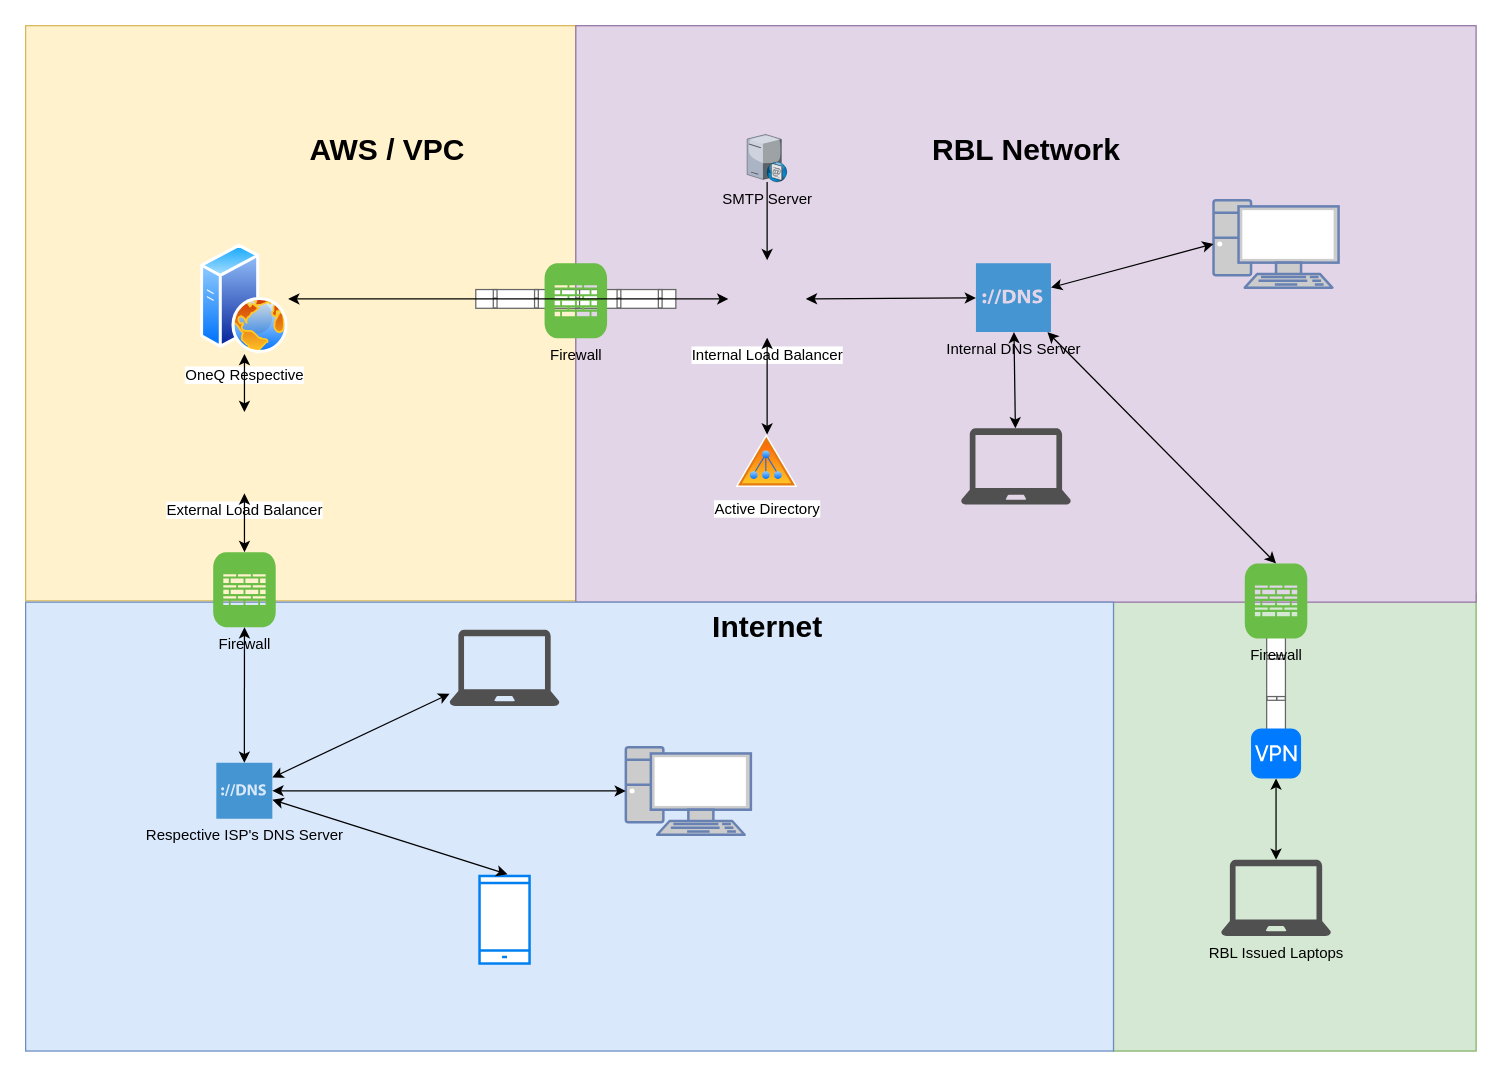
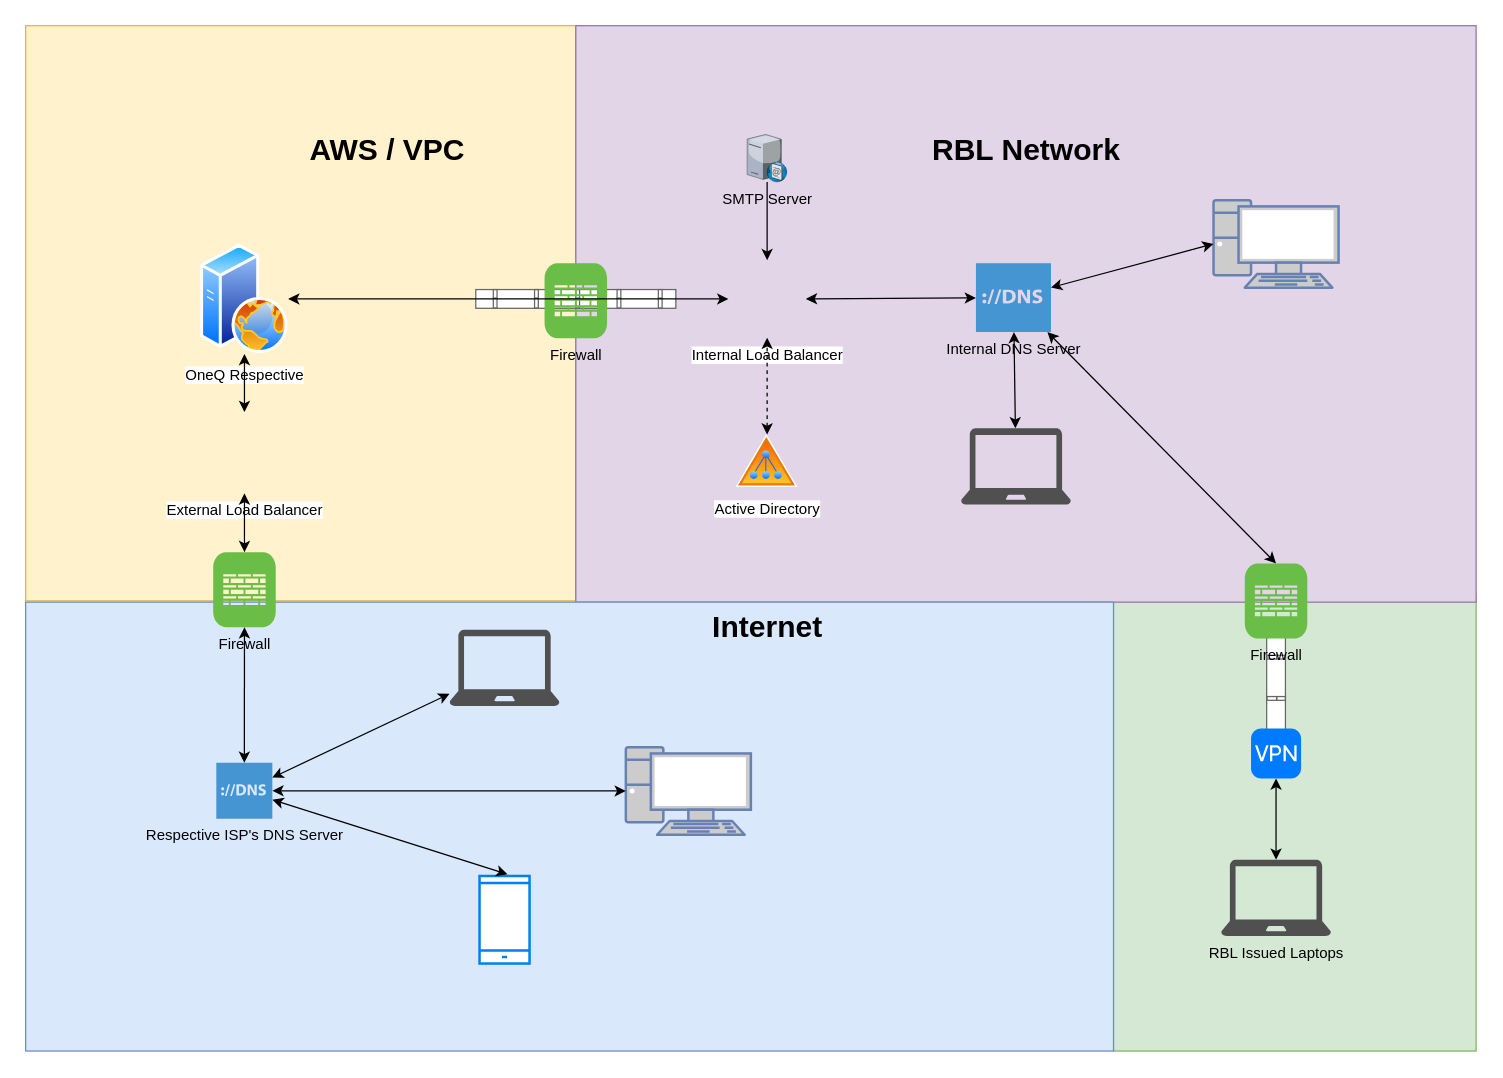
  <mxCell id="0" />
  <mxCell id="1" parent="0" />
  <mxCell id="2" value="" style="rounded=0;whiteSpace=wrap;html=1;fillColor=#d5e8d4;strokeColor=#82b366;" parent="1" vertex="1"><mxGeometry x="890" y="474" width="290" height="366" as="geometry" /></mxCell>
  <mxCell id="3" value="" style="rounded=0;whiteSpace=wrap;html=1;fillColor=#fff2cc;strokeColor=#d6b656;" parent="1" vertex="1"><mxGeometry width="440" height="460" as="geometry" x="20" y="20" /></mxCell>
  <mxCell id="4" value="" style="rounded=0;whiteSpace=wrap;html=1;fillColor=#e1d5e7;strokeColor=#9673a6;" parent="1" vertex="1"><mxGeometry x="460" width="720" height="461" as="geometry" y="20" /></mxCell>
  <mxCell id="5" value="" style="rounded=0;whiteSpace=wrap;html=1;fillColor=#dae8fc;strokeColor=#6c8ebf;" parent="1" vertex="1"><mxGeometry y="481" width="870" height="359" as="geometry" x="20" /></mxCell>
  <mxCell id="6" value="" style="strokeColor=#666666;html=1;labelPosition=right;align=left;spacingLeft=15;shadow=0;dashed=0;fillColor=#ffffff;outlineConnect=0;shape=mxgraph.rackGeneral.horCableDuct;rotation=90;" parent="1" vertex="1"><mxGeometry x="970" y="549" width="100" height="15" as="geometry" /></mxCell>
  <mxCell id="7" value="OneQ Respective" style="aspect=fixed;perimeter=ellipsePerimeter;html=1;align=center;shadow=0;dashed=0;spacingTop=3;image;image=img/lib/active_directory/web_server.svg;" parent="1" vertex="1"><mxGeometry x="160" y="194.5" width="70" height="88" as="geometry" /></mxCell>
  <mxCell id="8" value="External Load Balancer" style="shape=image;html=1;verticalAlign=top;verticalLabelPosition=bottom;labelBackgroundColor=#ffffff;imageAspect=0;aspect=fixed;image=https://cdn2.iconfinder.com/data/icons/amazon-aws-stencils/100/Compute__Networking_copy_Elastic_Load_Balancing-128.png;rotation=0;" parent="1" vertex="1"><mxGeometry x="162.5" y="329" width="65" height="65" as="geometry" /></mxCell>
  <mxCell id="9" value="" style="endArrow=classic;startArrow=classic;html=1;entryX=0.5;entryY=1;entryDx=0;entryDy=0;exitX=0.5;exitY=0;exitDx=0;exitDy=0;" parent="1" source="8" target="7" edge="1"><mxGeometry width="50" height="50" relative="1" as="geometry"><mxPoint x="130" y="550" as="sourcePoint" /><mxPoint x="180" y="500" as="targetPoint" /></mxGeometry></mxCell>
  <mxCell id="10" value="Internal Load Balancer" style="shape=image;html=1;verticalAlign=top;verticalLabelPosition=bottom;labelBackgroundColor=#ffffff;imageAspect=0;aspect=fixed;image=https://cdn2.iconfinder.com/data/icons/amazon-aws-stencils/100/Compute__Networking_copy_Elastic_Load_Balancing-128.png;rotation=0;" parent="1" vertex="1"><mxGeometry x="582" y="207.5" width="62" height="62" as="geometry" /></mxCell>
  <mxCell id="11" value="Internal DNS Server" style="shadow=0;dashed=0;html=1;strokeColor=none;fillColor=#4495D1;labelPosition=center;verticalLabelPosition=bottom;verticalAlign=top;align=center;outlineConnect=0;shape=mxgraph.veeam.dns;" parent="1" vertex="1"><mxGeometry x="780" y="210" width="60" height="55" as="geometry" /></mxCell>
  <mxCell id="12" value="" style="endArrow=classic;startArrow=classic;html=1;entryX=1;entryY=0.5;entryDx=0;entryDy=0;" parent="1" source="11" target="10" edge="1"><mxGeometry width="50" height="50" relative="1" as="geometry"><mxPoint x="579" y="610" as="sourcePoint" /><mxPoint x="629" y="560" as="targetPoint" /></mxGeometry></mxCell>
  <mxCell id="13" value="" style="fontColor=#0066CC;verticalAlign=top;verticalLabelPosition=bottom;labelPosition=center;align=center;html=1;outlineConnect=0;fillColor=#CCCCCC;strokeColor=#6881B3;gradientColor=none;gradientDirection=north;strokeWidth=2;shape=mxgraph.networks.pc;" parent="1" vertex="1"><mxGeometry x="970" y="159.5" width="100" height="70" as="geometry" /></mxCell>
  <mxCell id="14" value="" style="endArrow=classic;startArrow=classic;html=1;entryX=0;entryY=0.5;entryDx=0;entryDy=0;entryPerimeter=0;" parent="1" source="11" target="13" edge="1"><mxGeometry width="50" height="50" relative="1" as="geometry"><mxPoint x="890" y="240" as="sourcePoint" /><mxPoint x="970" y="209" as="targetPoint" /></mxGeometry></mxCell>
  <mxCell id="15" value="" style="endArrow=classic;startArrow=classic;html=1;" parent="1" source="11" target="26" edge="1"><mxGeometry width="50" height="50" relative="1" as="geometry"><mxPoint x="620" y="284.198" as="sourcePoint" /><mxPoint x="762" y="330" as="targetPoint" /></mxGeometry></mxCell>
  <mxCell id="16" value="" style="endArrow=classic;startArrow=classic;html=1;" parent="1" source="25" target="39" edge="1"><mxGeometry width="50" height="50" relative="1" as="geometry"><mxPoint x="1020" y="584.5" as="sourcePoint" /><mxPoint x="1020" y="708.4" as="targetPoint" /></mxGeometry></mxCell>
  <mxCell id="17" value="Firewall" style="verticalLabelPosition=bottom;html=1;fillColor=#6ABD46;verticalAlign=top;align=center;points=[[0.06,0.06,0],[0.94,0.06,0],[0.94,0.94,0],[0.06,0.94,0],[0.25,0,0],[0.5,0,0],[0.75,0,0],[1,0.25,0],[1,0.5,0],[1,0.75,0],[0.75,1,0],[0.5,1,0],[0.25,1,0],[0,0.75,0],[0,0.5,0],[0,0.25,0]];pointerEvents=1;shape=mxgraph.cisco_safe.architecture.firewall;" parent="1" vertex="1"><mxGeometry x="995" y="450" width="50" height="60" as="geometry" /></mxCell>
  <mxCell id="18" value="" style="endArrow=classic;startArrow=classic;html=1;exitX=0.5;exitY=0;exitDx=0;exitDy=0;exitPerimeter=0;" parent="1" source="17" target="11" edge="1"><mxGeometry width="50" height="50" relative="1" as="geometry"><mxPoint x="790" y="310" as="sourcePoint" /><mxPoint x="840" y="260" as="targetPoint" /></mxGeometry></mxCell>
  <mxCell id="19" value="" style="fontColor=#0066CC;verticalAlign=top;verticalLabelPosition=bottom;labelPosition=center;align=center;html=1;outlineConnect=0;fillColor=#CCCCCC;strokeColor=#6881B3;gradientColor=none;gradientDirection=north;strokeWidth=2;shape=mxgraph.networks.pc;" parent="1" vertex="1"><mxGeometry x="500" y="597" width="100" height="70" as="geometry" /></mxCell>
  <mxCell id="20" value="" style="html=1;verticalLabelPosition=bottom;align=center;labelBackgroundColor=#ffffff;verticalAlign=top;strokeWidth=2;strokeColor=#0080F0;fillColor=#ffffff;shadow=0;dashed=0;shape=mxgraph.ios7.icons.smartphone;" parent="1" vertex="1"><mxGeometry x="383" y="700" width="40" height="70" as="geometry" /></mxCell>
  <mxCell id="21" value="" style="pointerEvents=1;shadow=0;dashed=0;html=1;strokeColor=none;fillColor=#505050;labelPosition=center;verticalLabelPosition=bottom;verticalAlign=top;outlineConnect=0;align=center;shape=mxgraph.office.devices.laptop;" parent="1" vertex="1"><mxGeometry x="359" y="503" width="88" height="61" as="geometry" /></mxCell>
  <mxCell id="22" value="AWS / VPC" style="text;strokeColor=none;fillColor=none;html=1;fontSize=24;fontStyle=1;verticalAlign=middle;align=center;" parent="1" vertex="1"><mxGeometry x="259" y="100" width="100" height="40" as="geometry" /></mxCell>
  <mxCell id="23" value="RBL Network" style="text;strokeColor=none;fillColor=none;html=1;fontSize=24;fontStyle=1;verticalAlign=middle;align=center;" parent="1" vertex="1"><mxGeometry x="770" y="100" width="100" height="40" as="geometry" /></mxCell>
  <mxCell id="24" value="Internet" style="text;strokeColor=none;fillColor=none;html=1;fontSize=24;fontStyle=1;verticalAlign=middle;align=center;" parent="1" vertex="1"><mxGeometry x="563" y="481" width="100" height="40" as="geometry" /></mxCell>
  <mxCell id="25" value="" style="html=1;strokeWidth=1;shadow=0;dashed=0;shape=mxgraph.ios7.misc.vpn;fillColor=#007AFF;strokeColor=none;buttonText=;strokeColor2=#222222;fontColor=#222222;fontSize=8;verticalLabelPosition=bottom;verticalAlign=top;align=center;" parent="1" vertex="1"><mxGeometry x="1000" y="582" width="40" height="40" as="geometry" /></mxCell>
  <mxCell id="26" value="" style="pointerEvents=1;shadow=0;dashed=0;html=1;strokeColor=none;fillColor=#505050;labelPosition=center;verticalLabelPosition=bottom;verticalAlign=top;outlineConnect=0;align=center;shape=mxgraph.office.devices.laptop;" parent="1" vertex="1"><mxGeometry x="768" y="342" width="88" height="61" as="geometry" /></mxCell>
  <mxCell id="27" value="" style="strokeColor=#666666;html=1;labelPosition=right;align=left;spacingLeft=15;shadow=0;dashed=0;fillColor=#ffffff;outlineConnect=0;shape=mxgraph.rackGeneral.horCableDuct;" parent="1" vertex="1"><mxGeometry x="380" y="231" width="160" height="15" as="geometry" /></mxCell>
  <mxCell id="28" value="Firewall" style="verticalLabelPosition=bottom;html=1;fillColor=#6ABD46;verticalAlign=top;align=center;points=[[0.06,0.06,0],[0.94,0.06,0],[0.94,0.94,0],[0.06,0.94,0],[0.25,0,0],[0.5,0,0],[0.75,0,0],[1,0.25,0],[1,0.5,0],[1,0.75,0],[0.75,1,0],[0.5,1,0],[0.25,1,0],[0,0.75,0],[0,0.5,0],[0,0.25,0]];pointerEvents=1;shape=mxgraph.cisco_safe.architecture.firewall;rotation=0;" parent="1" vertex="1"><mxGeometry x="435" y="210" width="50" height="60" as="geometry" /></mxCell>
  <mxCell id="29" value="" style="endArrow=classic;startArrow=classic;html=1;exitX=1;exitY=0.5;exitDx=0;exitDy=0;entryX=0;entryY=0.5;entryDx=0;entryDy=0;" parent="1" source="7" target="10" edge="1"><mxGeometry width="50" height="50" relative="1" as="geometry"><mxPoint x="250" y="238" as="sourcePoint" /><mxPoint x="520" y="238.808" as="targetPoint" /></mxGeometry></mxCell>
  <mxCell id="30" value="Respective ISP's DNS Server" style="shadow=0;dashed=0;html=1;strokeColor=none;fillColor=#4495D1;labelPosition=center;verticalLabelPosition=bottom;verticalAlign=top;align=center;outlineConnect=0;shape=mxgraph.veeam.dns;" parent="1" vertex="1"><mxGeometry x="172.5" y="609.5" width="44.8" height="44.8" as="geometry" /></mxCell>
  <mxCell id="31" value="Active Directory" style="aspect=fixed;perimeter=ellipsePerimeter;html=1;align=center;shadow=0;dashed=0;spacingTop=3;image;image=img/lib/active_directory/active_directory.svg;" parent="1" vertex="1"><mxGeometry x="588" y="347" width="50" height="42.5" as="geometry" /></mxCell>
- <mxCell id="32" value="" style="endArrow=classic;startArrow=classic;html=1;entryX=0.5;entryY=1;entryDx=0;entryDy=0;exitX=0.5;exitY=0;exitDx=0;exitDy=0;" parent="1" source="31" target="10" edge="1"><mxGeometry width="50" height="50" relative="1" as="geometry"><mxPoint x="420" y="850" as="sourcePoint" /><mxPoint x="470" y="800" as="targetPoint" /></mxGeometry></mxCell>
+ <mxCell id="32" value="" style="endArrow=classic;startArrow=classic;html=1;entryX=0.5;entryY=1;entryDx=0;entryDy=0;exitX=0.5;exitY=0;exitDx=0;exitDy=0;dashed=1;" parent="1" source="31" target="10" edge="1"><mxGeometry width="50" height="50" relative="1" as="geometry"><mxPoint x="420" y="850" as="sourcePoint" /><mxPoint x="470" y="800" as="targetPoint" /></mxGeometry></mxCell>
  <mxCell id="33" value="SMTP Server" style="verticalLabelPosition=bottom;aspect=fixed;html=1;verticalAlign=top;strokeColor=none;align=center;outlineConnect=0;shape=mxgraph.citrix.smtp_server;" parent="1" vertex="1"><mxGeometry x="597" y="106" width="32" height="39" as="geometry" /></mxCell>
  <mxCell id="34" value="" style="endArrow=none;startArrow=classic;html=1;exitX=0.5;exitY=0;exitDx=0;exitDy=0;" parent="1" source="10" target="33" edge="1"><mxGeometry width="50" height="50" relative="1" as="geometry"><mxPoint x="520" y="210" as="sourcePoint" /><mxPoint x="570" y="160" as="targetPoint" /></mxGeometry></mxCell>
  <mxCell id="35" value="" style="endArrow=classic;startArrow=classic;html=1;entryX=0.5;entryY=1;entryDx=0;entryDy=0;" parent="1" source="40" target="8" edge="1"><mxGeometry width="50" height="50" relative="1" as="geometry"><mxPoint x="270" y="630" as="sourcePoint" /><mxPoint x="320" y="580" as="targetPoint" /></mxGeometry></mxCell>
  <mxCell id="36" value="" style="endArrow=classic;startArrow=classic;html=1;exitX=0.559;exitY=-0.019;exitDx=0;exitDy=0;exitPerimeter=0;" parent="1" source="20" target="30" edge="1"><mxGeometry width="50" height="50" relative="1" as="geometry"><mxPoint x="290" y="650" as="sourcePoint" /><mxPoint x="330" y="620" as="targetPoint" /></mxGeometry></mxCell>
  <mxCell id="37" value="" style="endArrow=classic;startArrow=classic;html=1;" parent="1" source="19" target="30" edge="1"><mxGeometry width="50" height="50" relative="1" as="geometry"><mxPoint x="186.16" y="691" as="sourcePoint" /><mxPoint x="321.597" y="537.8" as="targetPoint" /></mxGeometry></mxCell>
  <mxCell id="38" value="" style="endArrow=classic;startArrow=classic;html=1;" parent="1" source="21" target="30" edge="1"><mxGeometry width="50" height="50" relative="1" as="geometry"><mxPoint x="336.069" y="690" as="sourcePoint" /><mxPoint x="340.716" y="537.8" as="targetPoint" /></mxGeometry></mxCell>
  <mxCell id="39" value="RBL Issued Laptops" style="pointerEvents=1;shadow=0;dashed=0;html=1;strokeColor=none;fillColor=#505050;labelPosition=center;verticalLabelPosition=bottom;verticalAlign=top;outlineConnect=0;align=center;shape=mxgraph.office.devices.laptop;" parent="1" vertex="1"><mxGeometry x="976" y="687" width="88" height="61" as="geometry" /></mxCell>
  <mxCell id="40" value="Firewall" style="verticalLabelPosition=bottom;html=1;fillColor=#6ABD46;verticalAlign=top;align=center;points=[[0.06,0.06,0],[0.94,0.06,0],[0.94,0.94,0],[0.06,0.94,0],[0.25,0,0],[0.5,0,0],[0.75,0,0],[1,0.25,0],[1,0.5,0],[1,0.75,0],[0.75,1,0],[0.5,1,0],[0.25,1,0],[0,0.75,0],[0,0.5,0],[0,0.25,0]];pointerEvents=1;shape=mxgraph.cisco_safe.architecture.firewall;rotation=0;" parent="1" vertex="1"><mxGeometry x="170" y="441" width="50" height="60" as="geometry" /></mxCell>
  <mxCell id="41" value="" style="endArrow=classic;startArrow=classic;html=1;entryX=0.5;entryY=1;entryDx=0;entryDy=0;" parent="1" source="30" target="40" edge="1"><mxGeometry width="50" height="50" relative="1" as="geometry"><mxPoint x="192.724" y="542" as="sourcePoint" /><mxPoint x="195" y="384.5" as="targetPoint" /></mxGeometry></mxCell>
